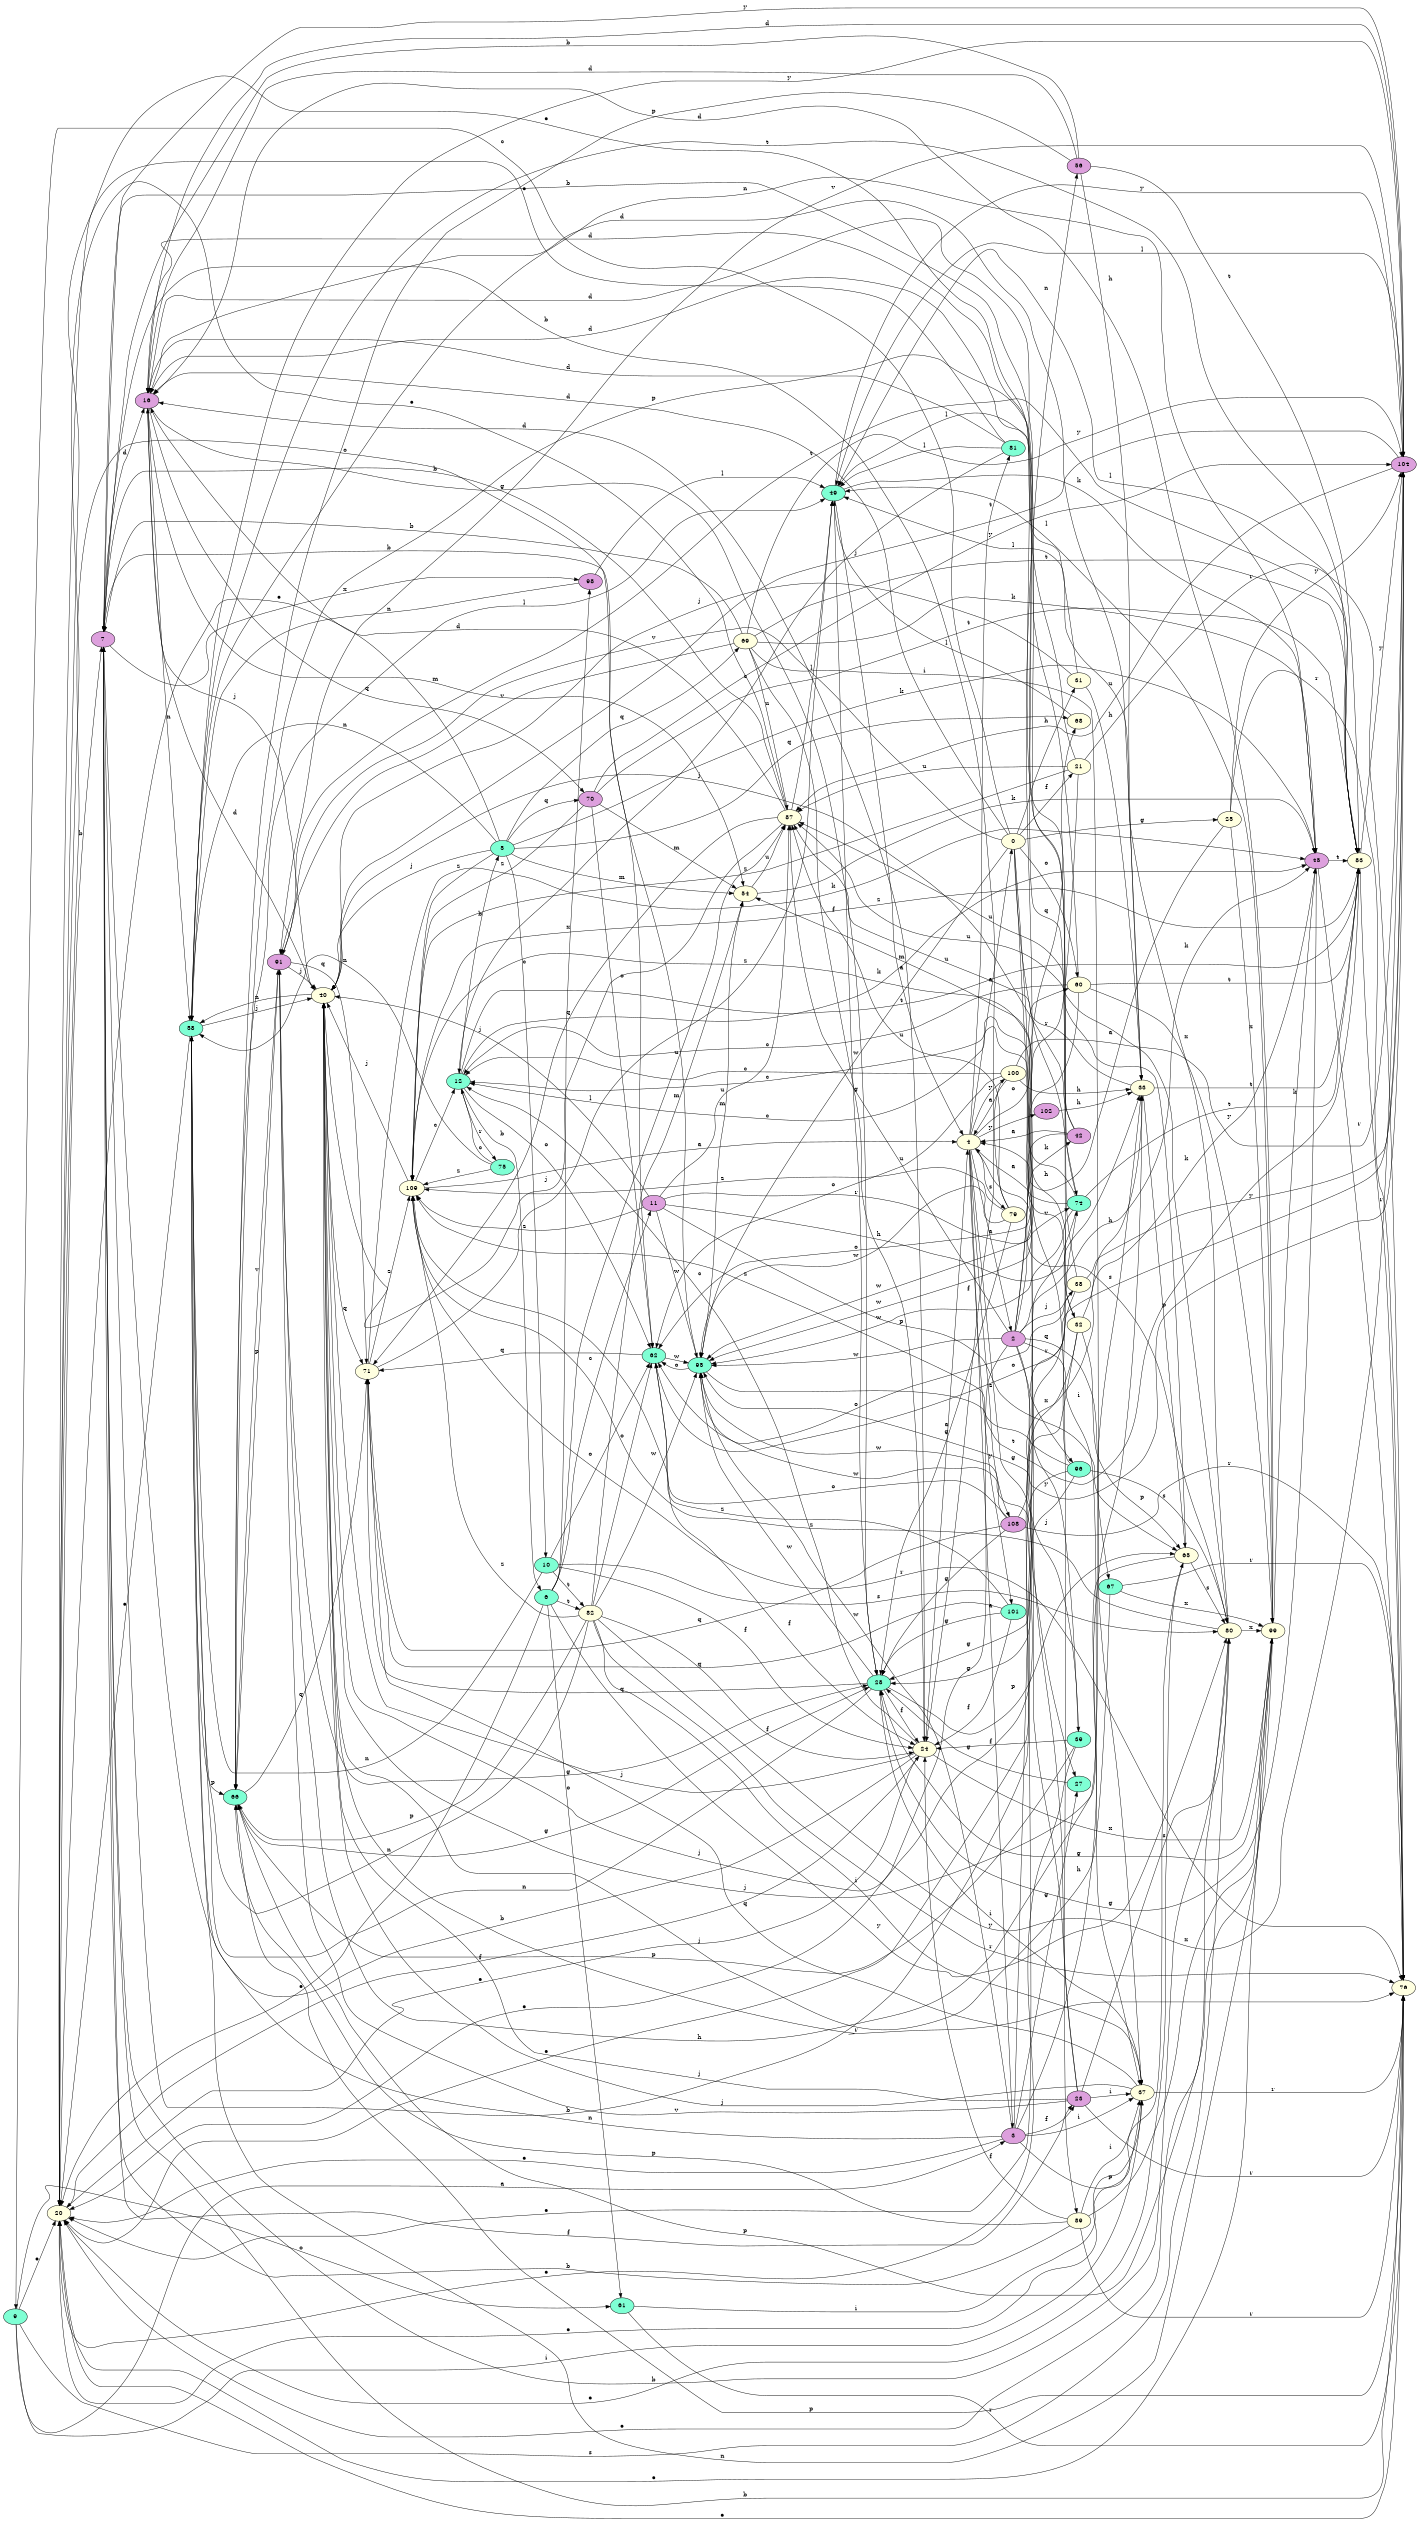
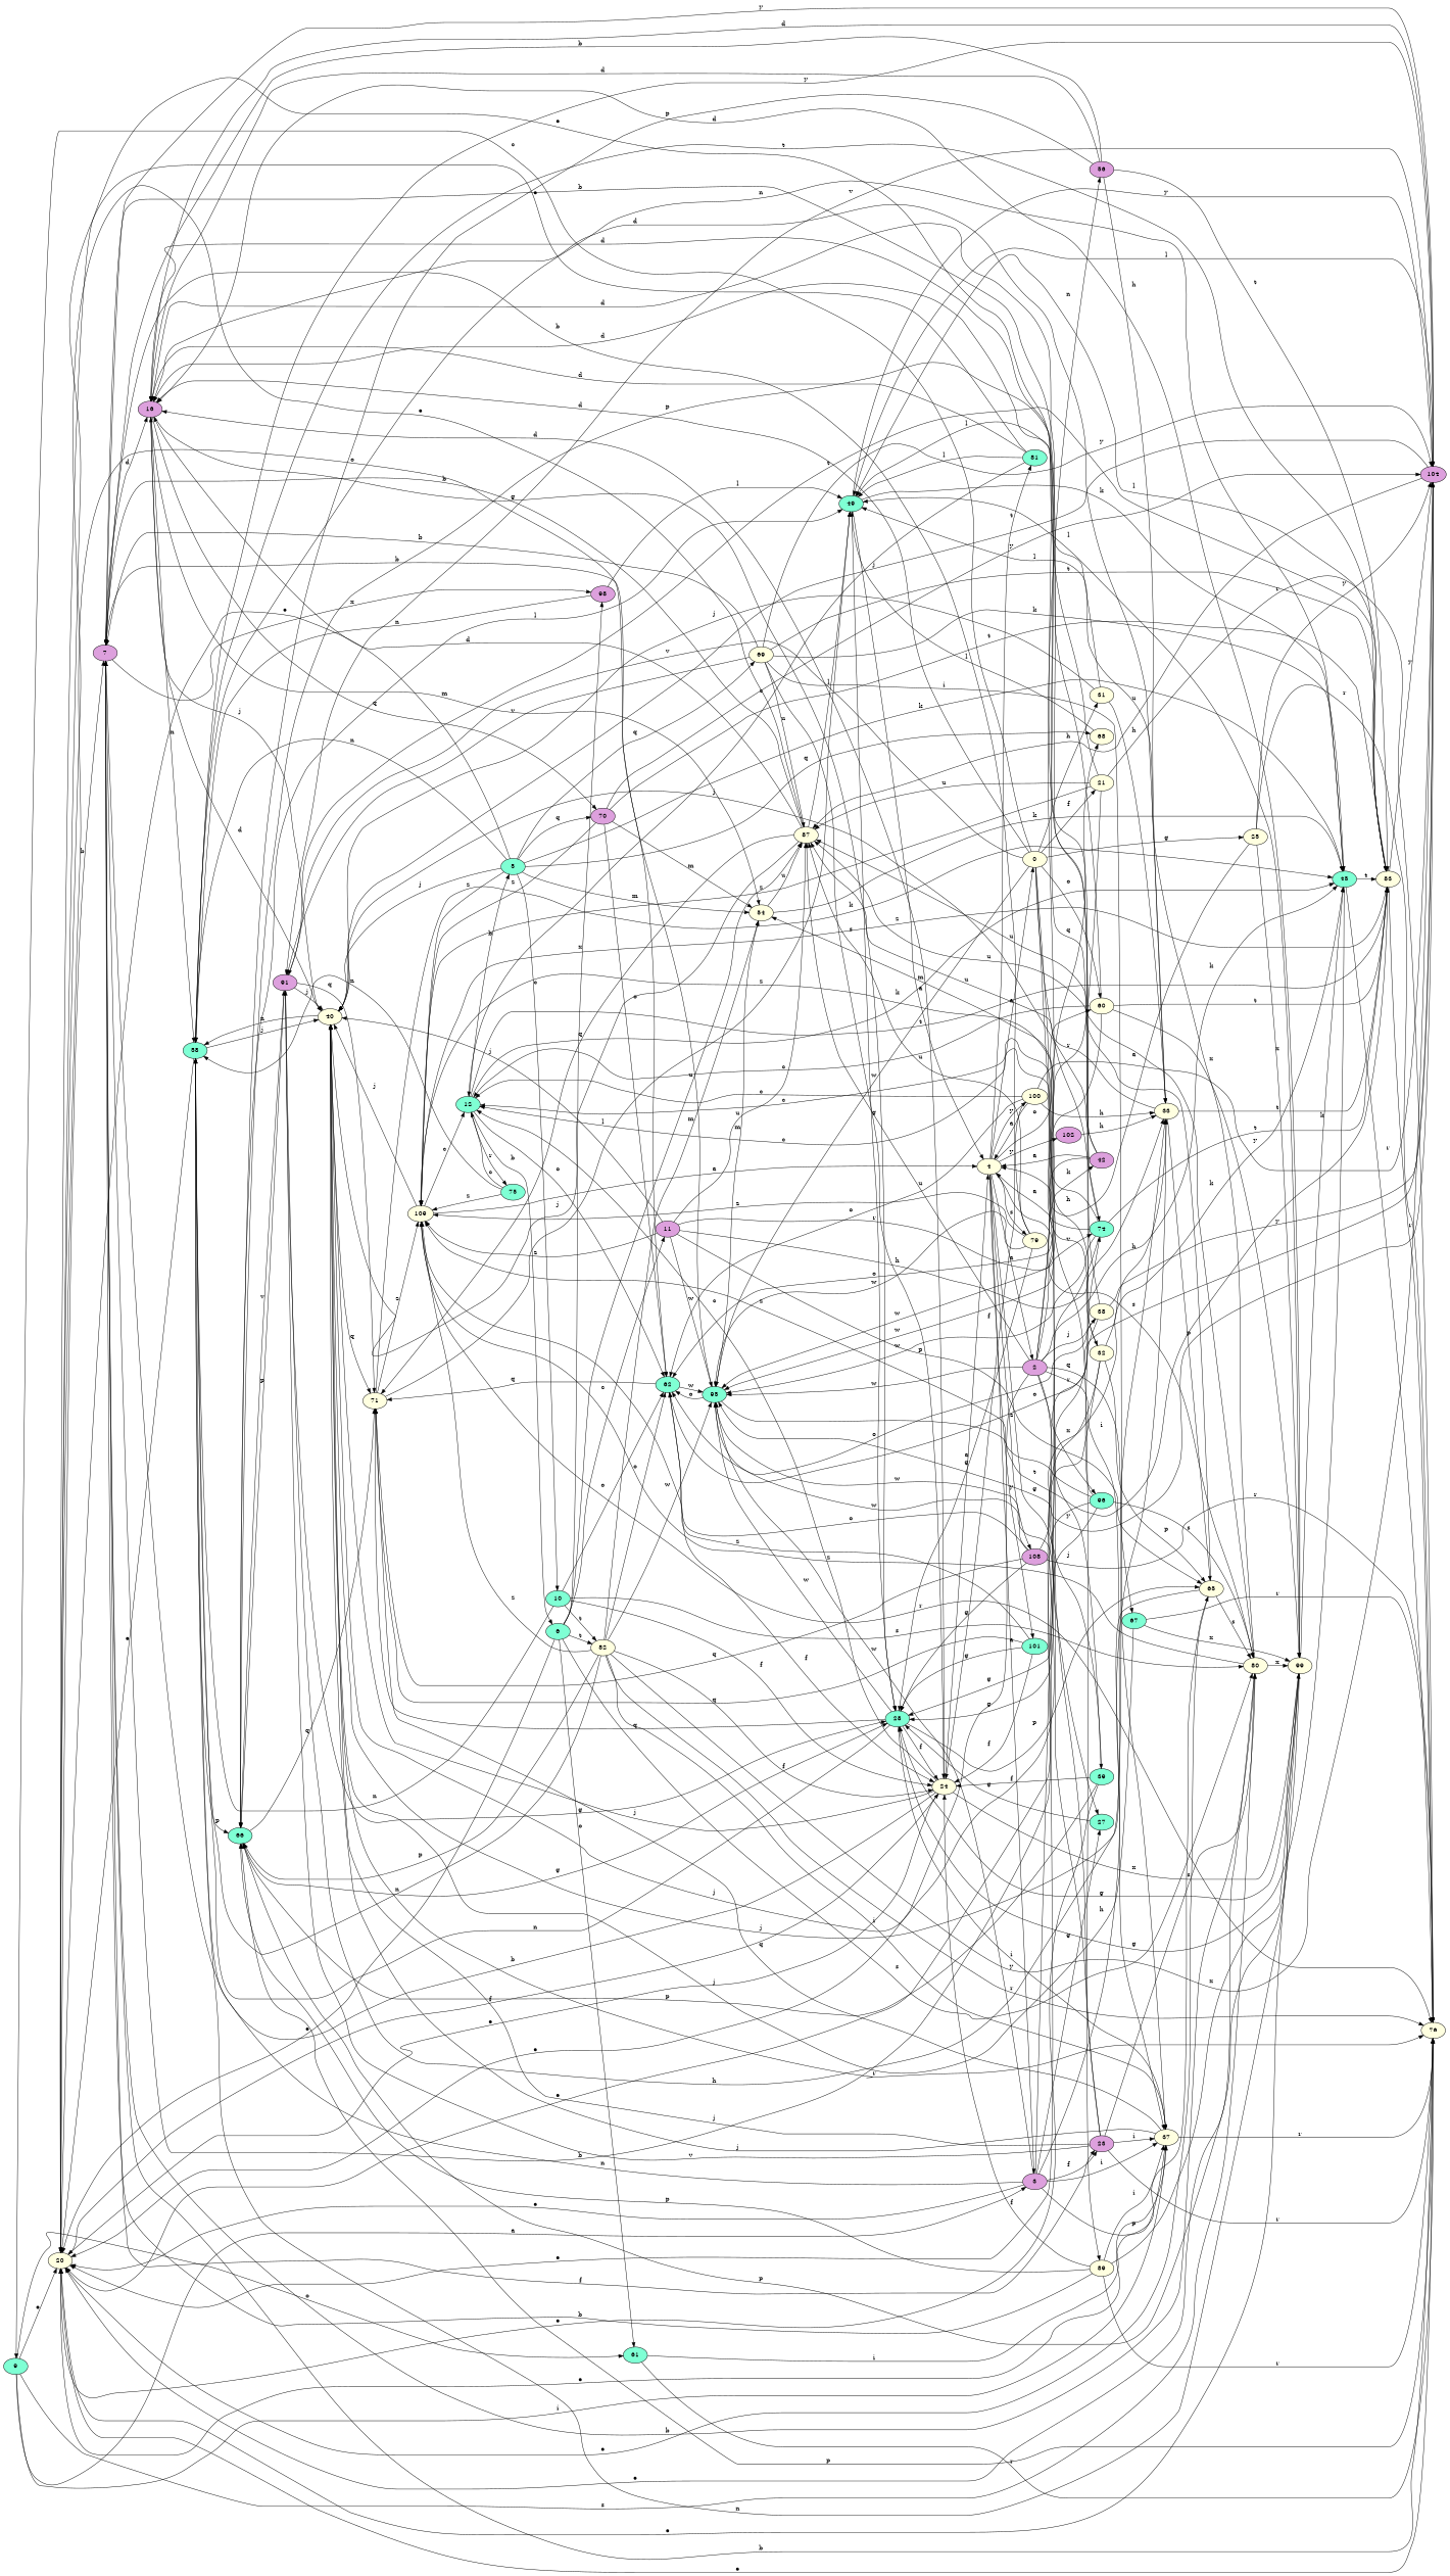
  strict digraph {
    rankdir=LR
    node [fillcolor=lightyellow style=filled]
    9 [fillcolor=aquamarine]
    0
    16 [fillcolor=plum]
    21
    25
    31
    32
    60
    74 [fillcolor=aquamarine]
    89
    91 [fillcolor=plum]
    95 [fillcolor=aquamarine]
    20
    37
    3 [fillcolor=plum]
    80
    61 [fillcolor=aquamarine]
    58 [fillcolor=aquamarine]
    40
    54
    70 [fillcolor=plum]
    28 [fillcolor=aquamarine]
    87
    109
    7 [fillcolor=plum]
    62 [fillcolor=aquamarine]
    76
    4
    104 [fillcolor=plum]
    99
    33
    65
    12 [fillcolor=aquamarine]
    83
    66 [fillcolor=aquamarine]
    49 [fillcolor=aquamarine]
    24
    71
    2 [fillcolor=plum]
    38
    39 [fillcolor=aquamarine]
    42 [fillcolor=plum]
-   45 [fillcolor=plum]
+   45 [fillcolor=aquamarine]
    56 [fillcolor=plum]
    67 [fillcolor=aquamarine]
    68
    96 [fillcolor=aquamarine]
    23 [fillcolor=plum]
    27 [fillcolor=aquamarine]
    79
    81 [fillcolor=aquamarine]
    100
    101 [fillcolor=aquamarine]
    102 [fillcolor=plum]
    108 [fillcolor=plum]
    5 [fillcolor=aquamarine]
    10 [fillcolor=aquamarine]
    69
    82
    6 [fillcolor=aquamarine]
    11 [fillcolor=plum]
    98 [fillcolor=plum]
    75 [fillcolor=aquamarine]
    9 -> 20 [label=e]
    9 -> 37 [label=i]
    9 -> 3 [label=a]
    9 -> 80 [label=s]
    9 -> 61 [label=o]
    0 -> 9 [label=c]
    0 -> 16 [label=d]
    0 -> 21 [label=f]
    0 -> 25 [label=g]
    0 -> 31 [label=h]
    0 -> 32 [label=h]
    0 -> 60 [label=o]
    0 -> 74 [label=r]
    0 -> 89 [label=v]
    0 -> 91 [label=v]
    0 -> 95 [label=w]
    16 -> 58 [label=n]
    16 -> 40 [label=j]
    16 -> 54 [label=m]
    16 -> 70 [label=q]
    16 -> 28 [label=g]
    21 -> 87 [label=u]
    21 -> 109 [label=z]
    21 -> 7 [label=b]
    21 -> 62 [label=o]
    21 -> 76 [label=r]
    25 -> 76 [label=r]
    25 -> 4 [label=a]
    25 -> 104 [label=y]
    25 -> 99 [label=x]
    31 -> 16 [label=d]
    31 -> 40 [label=j]
    31 -> 33 [label=h]
    32 -> 16 [label=d]
    32 -> 20 [label=e]
    32 -> 40 [label=j]
    32 -> 33 [label=h]
    32 -> 65 [label=p]
    60 -> 95 [label=w]
    60 -> 99 [label=x]
    60 -> 12 [label=c]
    60 -> 83 [label=t]
    60 -> 66 [label=p]
    74 -> 95 [label=w]
    74 -> 28 [label=g]
    74 -> 109 [label=z]
    74 -> 4 [label=a]
    74 -> 83 [label=t]
    74 -> 49 [label=l]
    89 -> 37 [label=i]
    89 -> 7 [label=b]
    89 -> 76 [label=r]
    89 -> 99 [label=x]
    89 -> 66 [label=p]
    89 -> 24 [label=f]
    91 -> 40 [label=j]
    91 -> 28 [label=g]
    91 -> 33 [label=h]
    91 -> 83 [label=t]
    91 -> 66 [label=p]
    91 -> 71 [label=q]
    95 -> 54 [label=m]
    95 -> 7 [label=b]
    95 -> 62 [label=o]
    95 -> 83 [label=t]
    20 -> 7 [label=b]
    20 -> 62 [label=o]
    20 -> 24 [label=f]
    37 -> 20 [label=e]
    37 -> 40 [label=j]
    37 -> 76 [label=r]
    37 -> 71 [label=q]
    3 -> 74 [label=r]
    3 -> 95 [label=w]
    3 -> 20 [label=e]
    3 -> 37 [label=i]
    3 -> 58 [label=n]
    3 -> 33 [label=h]
    3 -> 65 [label=p]
    3 -> 23 [label=f]
    3 -> 27 [label=g]
    80 -> 20 [label=e]
    80 -> 87 [label=u]
    80 -> 109 [label=z]
    80 -> 7 [label=b]
    80 -> 99 [label=x]
    80 -> 49 [label=l]
    61 -> 37 [label=i]
    61 -> 76 [label=r]
    58 -> 20 [label=e]
    58 -> 40 [label=j]
    58 -> 104 [label=y]
    58 -> 83 [label=t]
    58 -> 66 [label=p]
    40 -> 16 [label=d]
    40 -> 58 [label=n]
    40 -> 76 [label=r]
    40 -> 71 [label=q]
    54 -> 87 [label=u]
    54 -> 45 [label=k]
    70 -> 54 [label=m]
    70 -> 109 [label=z]
    70 -> 62 [label=o]
    70 -> 104 [label=y]
    70 -> 83 [label=t]
    28 -> 95 [label=w]
    28 -> 37 [label=i]
    28 -> 58 [label=n]
    28 -> 65 [label=p]
    28 -> 24 [label=f]
    28 -> 71 [label=q]
    87 -> 16 [label=d]
    87 -> 20 [label=e]
    87 -> 40 [label=j]
    87 -> 7 [label=b]
    87 -> 49 [label=l]
    87 -> 71 [label=q]
    109 -> 40 [label=j]
    109 -> 76 [label=r]
    109 -> 4 [label=a]
    109 -> 12 [label=c]
    7 -> 16 [label=d]
    7 -> 104 [label=y]
    7 -> 23 [label=f]
    7 -> 98 [label=x]
    62 -> 95 [label=w]
    62 -> 24 [label=f]
    62 -> 71 [label=q]
    76 -> 20 [label=e]
    76 -> 7 [label=b]
    76 -> 66 [label=p]
    4 -> 0 [label=a]
    4 -> 60 [label=o]
    4 -> 3 [label=a]
    4 -> 80 [label=s]
    4 -> 2 [label=a]
    4 -> 27 [label=g]
    4 -> 79 [label=s]
    4 -> 81 [label=t]
    4 -> 100 [label=y]
    4 -> 101 [label=y]
    4 -> 102 [label=y]
    4 -> 108 [label=z]
    104 -> 16 [label=d]
    104 -> 91 [label=v]
    104 -> 95 [label=y]
    104 -> 40 [label=j]
    104 -> 87 [label=u]
    104 -> 62 [label=o]
    104 -> 49 [label=l]
    99 -> 16 [label=d]
    99 -> 20 [label=e]
    99 -> 58 [label=n]
    99 -> 28 [label=g]
    99 -> 66 [label=p]
    99 -> 49 [label=l]
    99 -> 45 [label=k]
    33 -> 16 [label=d]
    33 -> 87 [label=u]
    33 -> 65 [label=p]
    33 -> 83 [label=t]
    65 -> 20 [label=e]
    65 -> 80 [label=s]
    65 -> 40 [label=j]
    65 -> 87 [label=u]
    12 -> 62 [label=o]
    12 -> 83 [label=t]
    12 -> 45 [label=k]
    12 -> 5 [label=b]
    12 -> 6 [label=b]
    12 -> 75 [label=r]
    83 -> 109 [label=z]
    83 -> 76 [label=r]
    83 -> 104 [label=y]
    83 -> 49 [label=l]
    66 -> 91 [label=v]
    66 -> 28 [label=g]
    66 -> 49 [label=l]
    66 -> 71 [label=q]
    49 -> 28 [label=g]
    49 -> 4 [label=a]
    49 -> 104 [label=y]
    49 -> 45 [label=k]
    24 -> 16 [label=d]
    24 -> 20 [label=e]
    24 -> 40 [label=j]
    24 -> 7 [label=b]
    24 -> 4 [label=a]
    24 -> 99 [label=x]
    24 -> 12 [label=c]
    71 -> 109 [label=z]
    71 -> 49 [label=l]
    71 -> 45 [label=k]
    2 -> 95 [label=w]
    2 -> 20 [label=e]
    2 -> 37 [label=i]
    2 -> 87 [label=u]
    2 -> 38 [label=j]
    2 -> 39 [label=j]
    2 -> 42 [label=k]
    2 -> 45 [label=k]
    2 -> 56 [label=n]
    2 -> 67 [label=q]
    2 -> 68 [label=q]
    2 -> 96 [label=x]
    38 -> 16 [label=d]
    38 -> 28 [label=g]
    38 -> 62 [label=o]
    38 -> 104 [label=y]
    39 -> 20 [label=e]
    39 -> 12 [label=c]
    39 -> 66 [label=p]
    39 -> 24 [label=f]
    42 -> 95 [label=w]
    42 -> 20 [label=e]
    42 -> 40 [label=j]
    42 -> 4 [label=a]
    45 -> 58 [label=n]
    45 -> 28 [label=g]
    45 -> 76 [label=r]
    45 -> 83 [label=t]
    56 -> 16 [label=d]
    56 -> 7 [label=b]
    56 -> 33 [label=h]
    56 -> 83 [label=t]
    56 -> 66 [label=p]
    67 -> 40 [label=j]
    67 -> 76 [label=r]
    67 -> 99 [label=x]
    68 -> 49 [label=l]
    96 -> 20 [label=e]
    96 -> 80 [label=s]
    96 -> 54 [label=m]
    96 -> 109 [label=z]
    96 -> 7 [label=b]
    23 -> 91 [label=v]
    23 -> 95 [label=w]
    23 -> 37 [label=i]
    23 -> 80 [label=s]
    23 -> 40 [label=j]
    23 -> 76 [label=r]
    23 -> 12 [label=c]
    27 -> 28 [label=g]
    79 -> 95 [label=w]
    79 -> 28 [label=g]
    79 -> 87 [label=u]
    79 -> 109 [label=z]
    79 -> 7 [label=b]
    81 -> 16 [label=d]
    81 -> 20 [label=e]
    81 -> 12 [label=c]
    81 -> 49 [label=l]
    100 -> 62 [label=o]
    100 -> 4 [label=a]
    100 -> 104 [label=y]
    100 -> 33 [label=h]
    100 -> 12 [label=c]
    100 -> 24 [label=f]
    101 -> 28 [label=g]
    101 -> 109 [label=z]
    101 -> 24 [label=f]
    101 -> 71 [label=q]
    102 -> 33 [label=h]
    108 -> 95 [label=w]
    108 -> 28 [label=g]
    108 -> 62 [label=o]
    108 -> 76 [label=r]
    108 -> 71 [label=q]
    108 -> 45 [label=k]
    5 -> 20 [label=e]
    5 -> 58 [label=n]
    5 -> 40 [label=j]
    5 -> 54 [label=m]
    5 -> 70 [label=q]
    5 -> 109 [label=z]
    5 -> 45 [label=k]
    5 -> 68 [label=q]
    5 -> 10 [label=c]
    5 -> 69 [label=q]
    10 -> 80 [label=s]
    10 -> 58 [label=n]
    10 -> 62 [label=o]
    10 -> 24 [label=f]
    10 -> 82 [label=t]
    69 -> 91 [label=v]
    69 -> 37 [label=i]
    69 -> 87 [label=u]
    69 -> 7 [label=b]
    69 -> 104 [label=y]
    69 -> 83 [label=t]
-   69 -> 24 [label=f]
+   69 -> 24 [label=s]
    69 -> 45 [label=k]
    82 -> 95 [label=w]
    82 -> 37 [label=i]
    82 -> 58 [label=n]
    82 -> 54 [label=m]
    82 -> 109 [label=z]
    82 -> 62 [label=o]
    82 -> 76 [label=r]
    82 -> 104 [label=y]
    82 -> 66 [label=p]
    82 -> 24 [label=f]
    6 -> 20 [label=e]
-   6 -> 80 [label=y]
+   6 -> 80 [label=s]
    6 -> 61 [label=o]
    6 -> 87 [label=u]
    6 -> 82 [label=t]
    6 -> 11 [label=c]
    6 -> 98 [label=x]
    11 -> 74 [label=r]
    11 -> 95 [label=w]
    11 -> 40 [label=j]
    11 -> 87 [label=u]
    11 -> 109 [label=z]
    11 -> 33 [label=h]
    11 -> 65 [label=p]
    98 -> 58 [label=n]
    98 -> 49 [label=l]
    75 -> 58 [label=n]
    75 -> 109 [label=z]
    75 -> 12 [label=c]
  }
